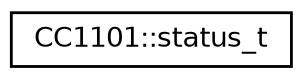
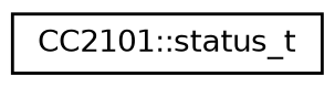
  digraph {
    rankdir=TB
-   n1 [color=black fillcolor=white fontname=Helvetica fontsize=10 height=0.2 label="CC1101::status_t" shape=record style=filled width=0.4]
+   n1 [color=black fillcolor=white fontname=Helvetica fontsize=10 height=0.2 label="CC2101::status_t" shape=record style=filled width=0.4]
  }
